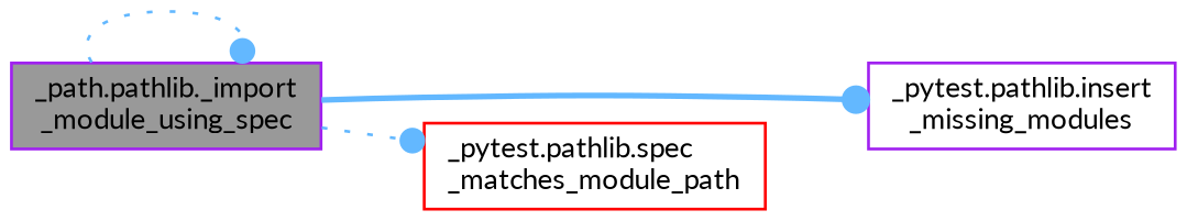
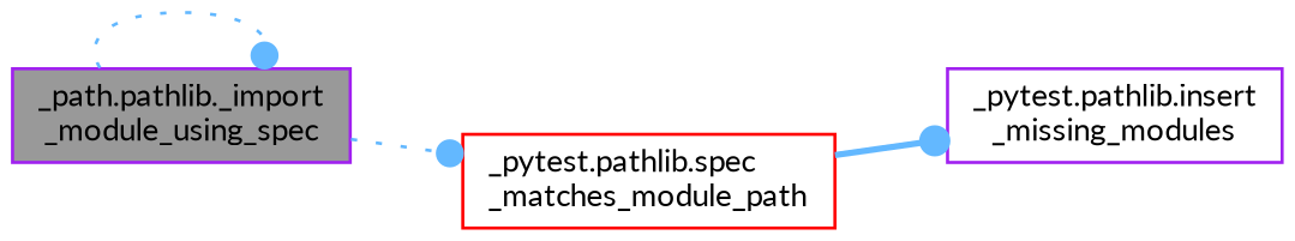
  digraph {
    fontname=Lato
    rankdir=LR
    node [color=purple fillcolor=white fontname=Lato fontsize=10 shape=box style=filled]
    edge [arrowhead=dot color=steelblue1 fontname=Lato fontsize=10 labelfontname=Helvetica labelfontsize=10 style=dotted]
    n1 [fillcolor=grey60 fontcolor=black height=0.2 label="_path.pathlib._import\l_module_using_spec" width=0.4]
    n2 [height=0.2 label="_pytest.pathlib.insert\l_missing_modules" width=0.4]
    n3 [color=red height=0.2 label="_pytest.pathlib.spec\l_matches_module_path" width=0.4]
    n1 -> n1
-   n1 -> n2 [style=bold]
+   n3 -> n2 [style=bold]
    n1 -> n3
  }
